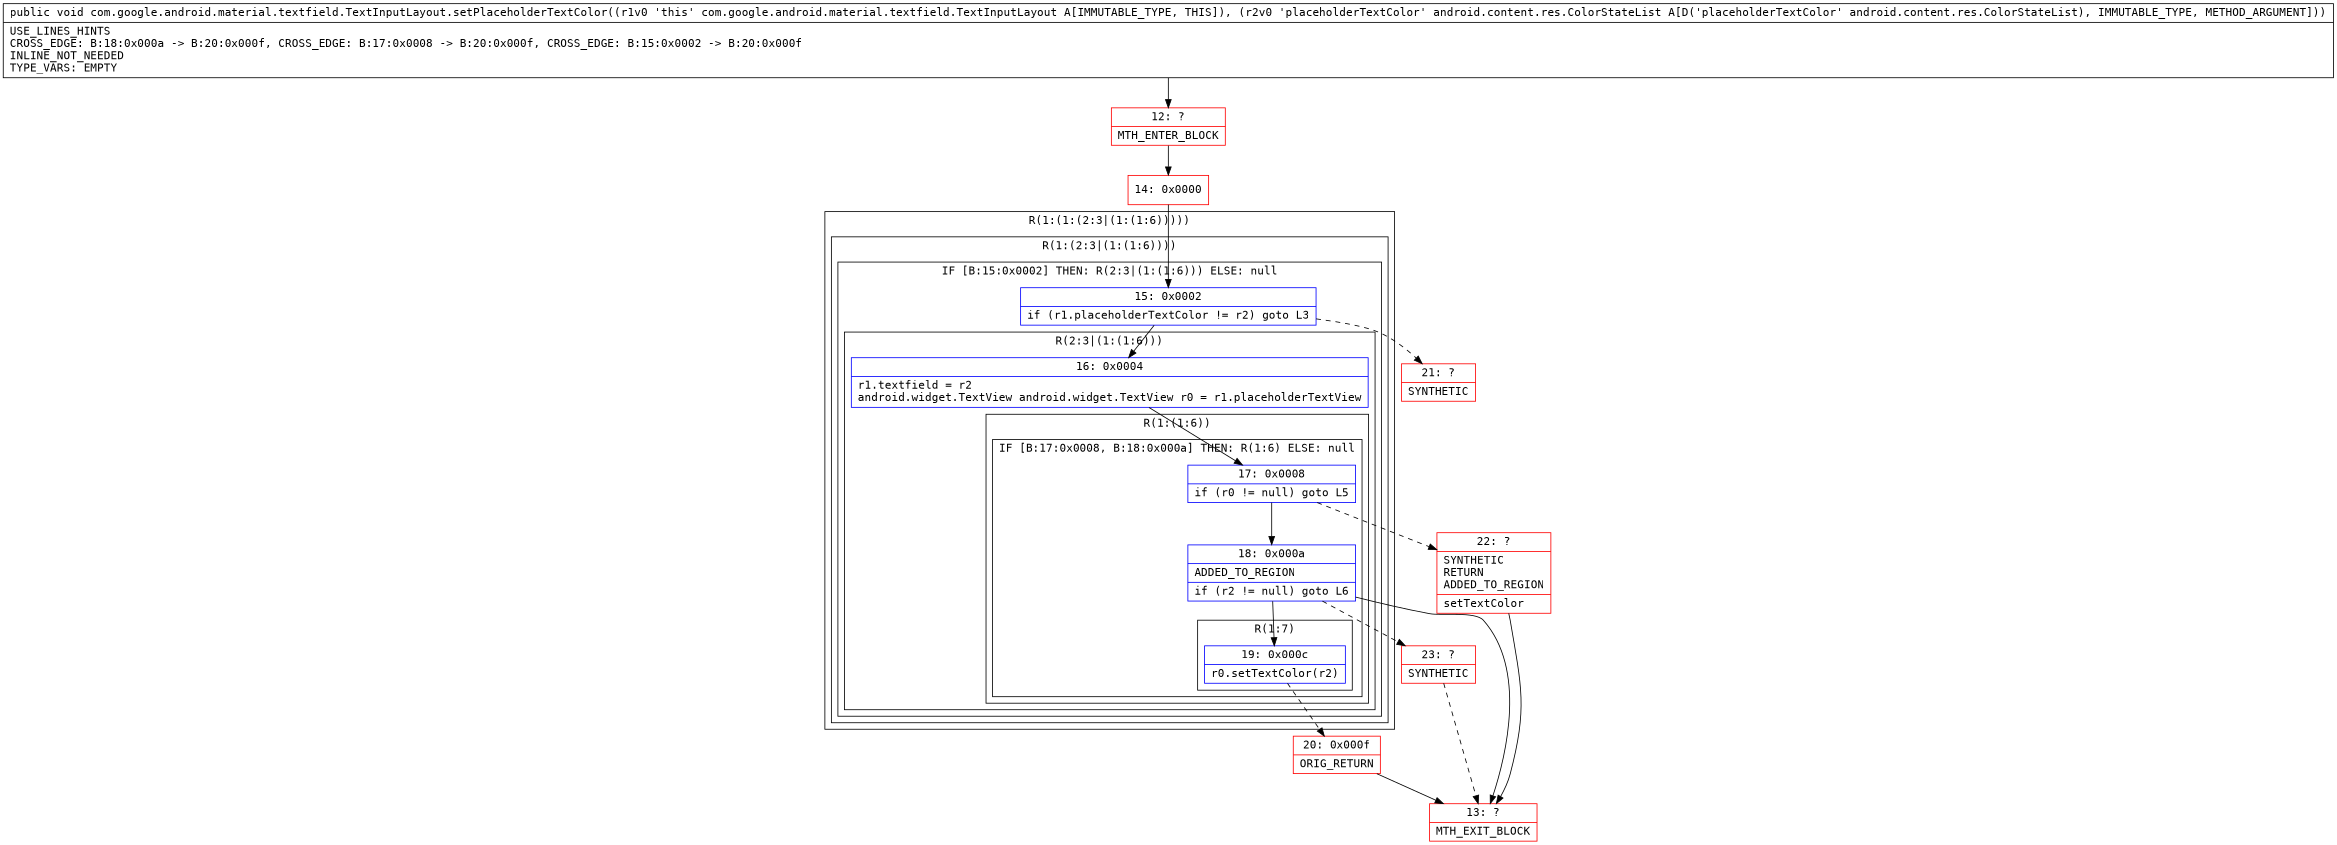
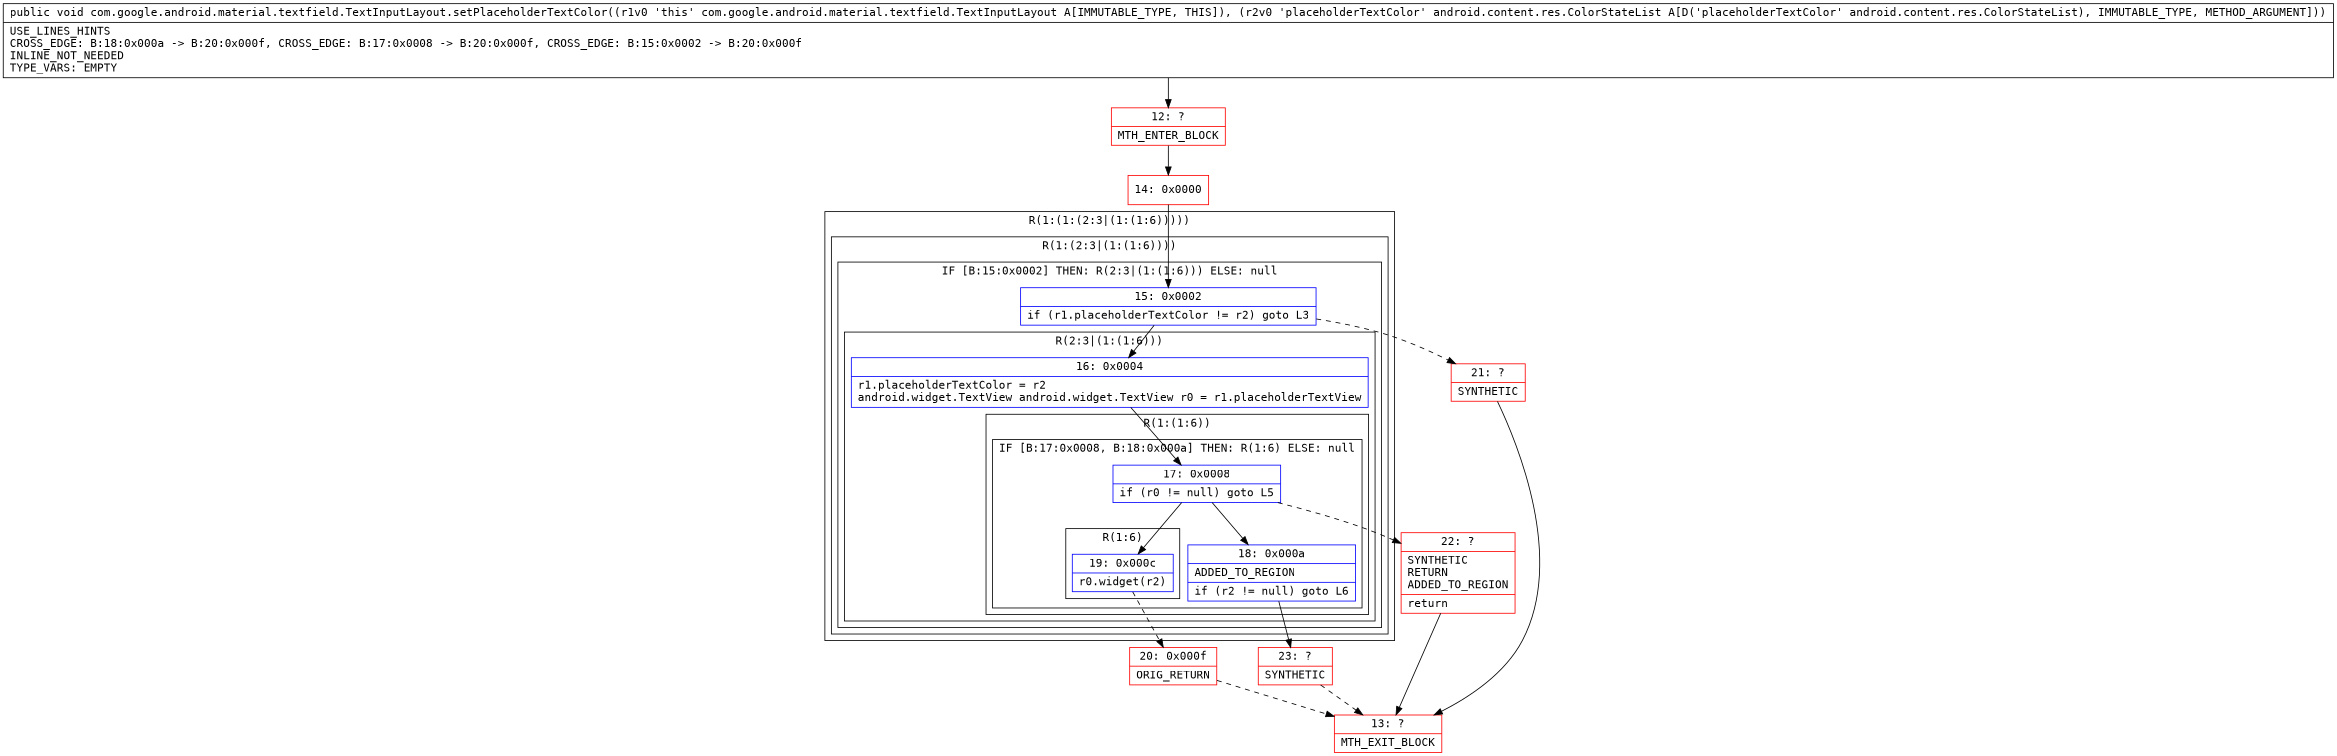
  digraph {
    fontname="DejaVu Sans Mono"
    node [color=red fontname="DejaVu Sans Mono" shape=record]
    edge [fontname="DejaVu Sans Mono"]
-   n1 [color=blue label="{19\:\ 0x000c|r0.setTextColor(r2)\l}"]
+   n1 [color=blue label="{19\:\ 0x000c|r0.widget(r2)\l}"]
    n2 [color=blue label="{17\:\ 0x0008|if (r0 != null) goto L5\l}"]
    n3 [color=blue label="{18\:\ 0x000a|ADDED_TO_REGION\l|if (r2 != null) goto L6\l}"]
-   n4 [color=blue label="{16\:\ 0x0004|r1.textfield = r2\landroid.widget.TextView android.widget.TextView r0 = r1.placeholderTextView\l}"]
+   n4 [color=blue label="{16\:\ 0x0004|r1.placeholderTextColor = r2\landroid.widget.TextView android.widget.TextView r0 = r1.placeholderTextView\l}"]
    n5 [color=blue label="{15\:\ 0x0002|if (r1.placeholderTextColor != r2) goto L3\l}"]
    n6 [label="{20\:\ 0x000f|ORIG_RETURN\l}"]
-   n7 [label="{22\:\ ?|SYNTHETIC\lRETURN\lADDED_TO_REGION\l|setTextColor\l}"]
+   n7 [label="{22\:\ ?|SYNTHETIC\lRETURN\lADDED_TO_REGION\l|return\l}"]
    n8 [label="{23\:\ ?|SYNTHETIC\l}"]
    n9 [label="{21\:\ ?|SYNTHETIC\l}"]
    n10 [label="{13\:\ ?|MTH_EXIT_BLOCK\l}"]
    n11 [label="{12\:\ ?|MTH_ENTER_BLOCK\l}"]
    n12 [label="{14\:\ 0x0000}"]
    n13 [label="{public void com.google.android.material.textfield.TextInputLayout.setPlaceholderTextColor((r1v0 'this' com.google.android.material.textfield.TextInputLayout A[IMMUTABLE_TYPE, THIS]), (r2v0 'placeholderTextColor' android.content.res.ColorStateList A[D('placeholderTextColor' android.content.res.ColorStateList), IMMUTABLE_TYPE, METHOD_ARGUMENT]))  | USE_LINES_HINTS\lCROSS_EDGE: B:18:0x000a \-\> B:20:0x000f, CROSS_EDGE: B:17:0x0008 \-\> B:20:0x000f, CROSS_EDGE: B:15:0x0002 \-\> B:20:0x000f\lINLINE_NOT_NEEDED\lTYPE_VARS: EMPTY\l}" color=""]
    subgraph cluster_1 {
      label="R(1:(1:(2:3|(1:(1:6)))))"
      subgraph cluster_2 {
        label="R(1:(2:3|(1:(1:6))))"
        subgraph cluster_3 {
          label="IF [B:15:0x0002] THEN: R(2:3|(1:(1:6))) ELSE: null"
          n5
          subgraph cluster_4 {
            label="R(2:3|(1:(1:6)))"
            n4
            subgraph cluster_5 {
              label="R(1:(1:6))"
              subgraph cluster_6 {
                label="IF [B:17:0x0008, B:18:0x000a] THEN: R(1:6) ELSE: null"
                n2
                n3
                subgraph cluster_7 {
-                 label="R(1:7)"
+                 label="R(1:6)"
                  n1
                }
              }
            }
          }
        }
      }
    }
    n1 -> n6 [style=dashed]
    n2 -> n3
    n2 -> n7 [style=dashed]
-   n3 -> n1
-   n3 -> n8 [style=dashed]
+   n2 -> n1
+   n3 -> n8 [style=solid]
    n4 -> n2
    n5 -> n4
    n5 -> n9 [style=dashed]
-   n6 -> n10
+   n6 -> n10 [style=dashed]
    n7 -> n10
    n8 -> n10 [style=dashed]
-   n3 -> n10
+   n9 -> n10
    n11 -> n12
    n12 -> n5
    n13 -> n11
  }
